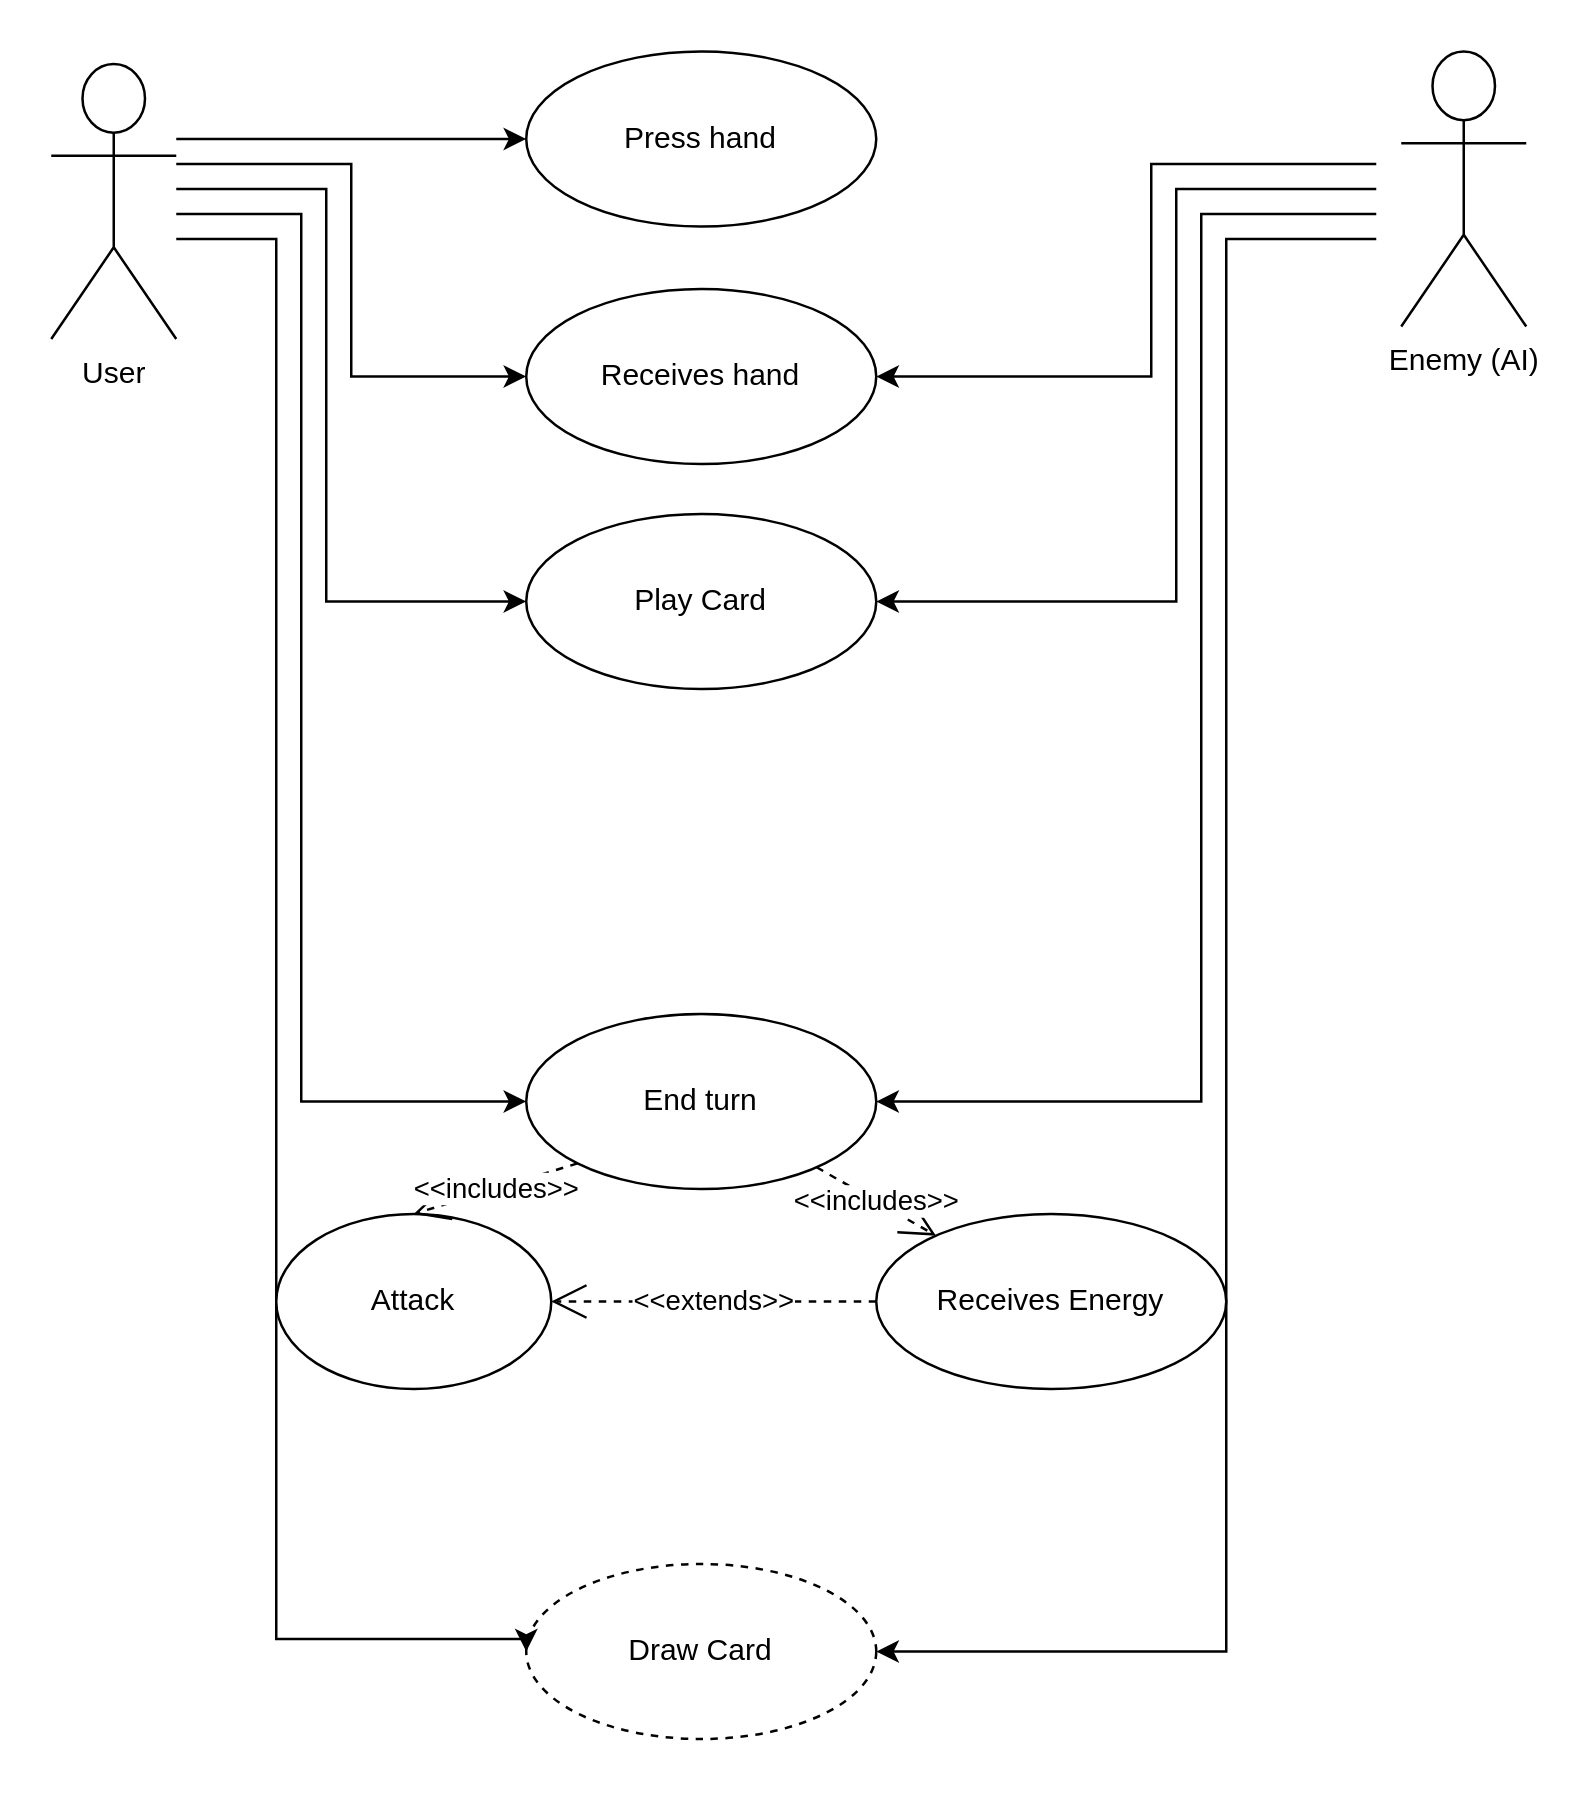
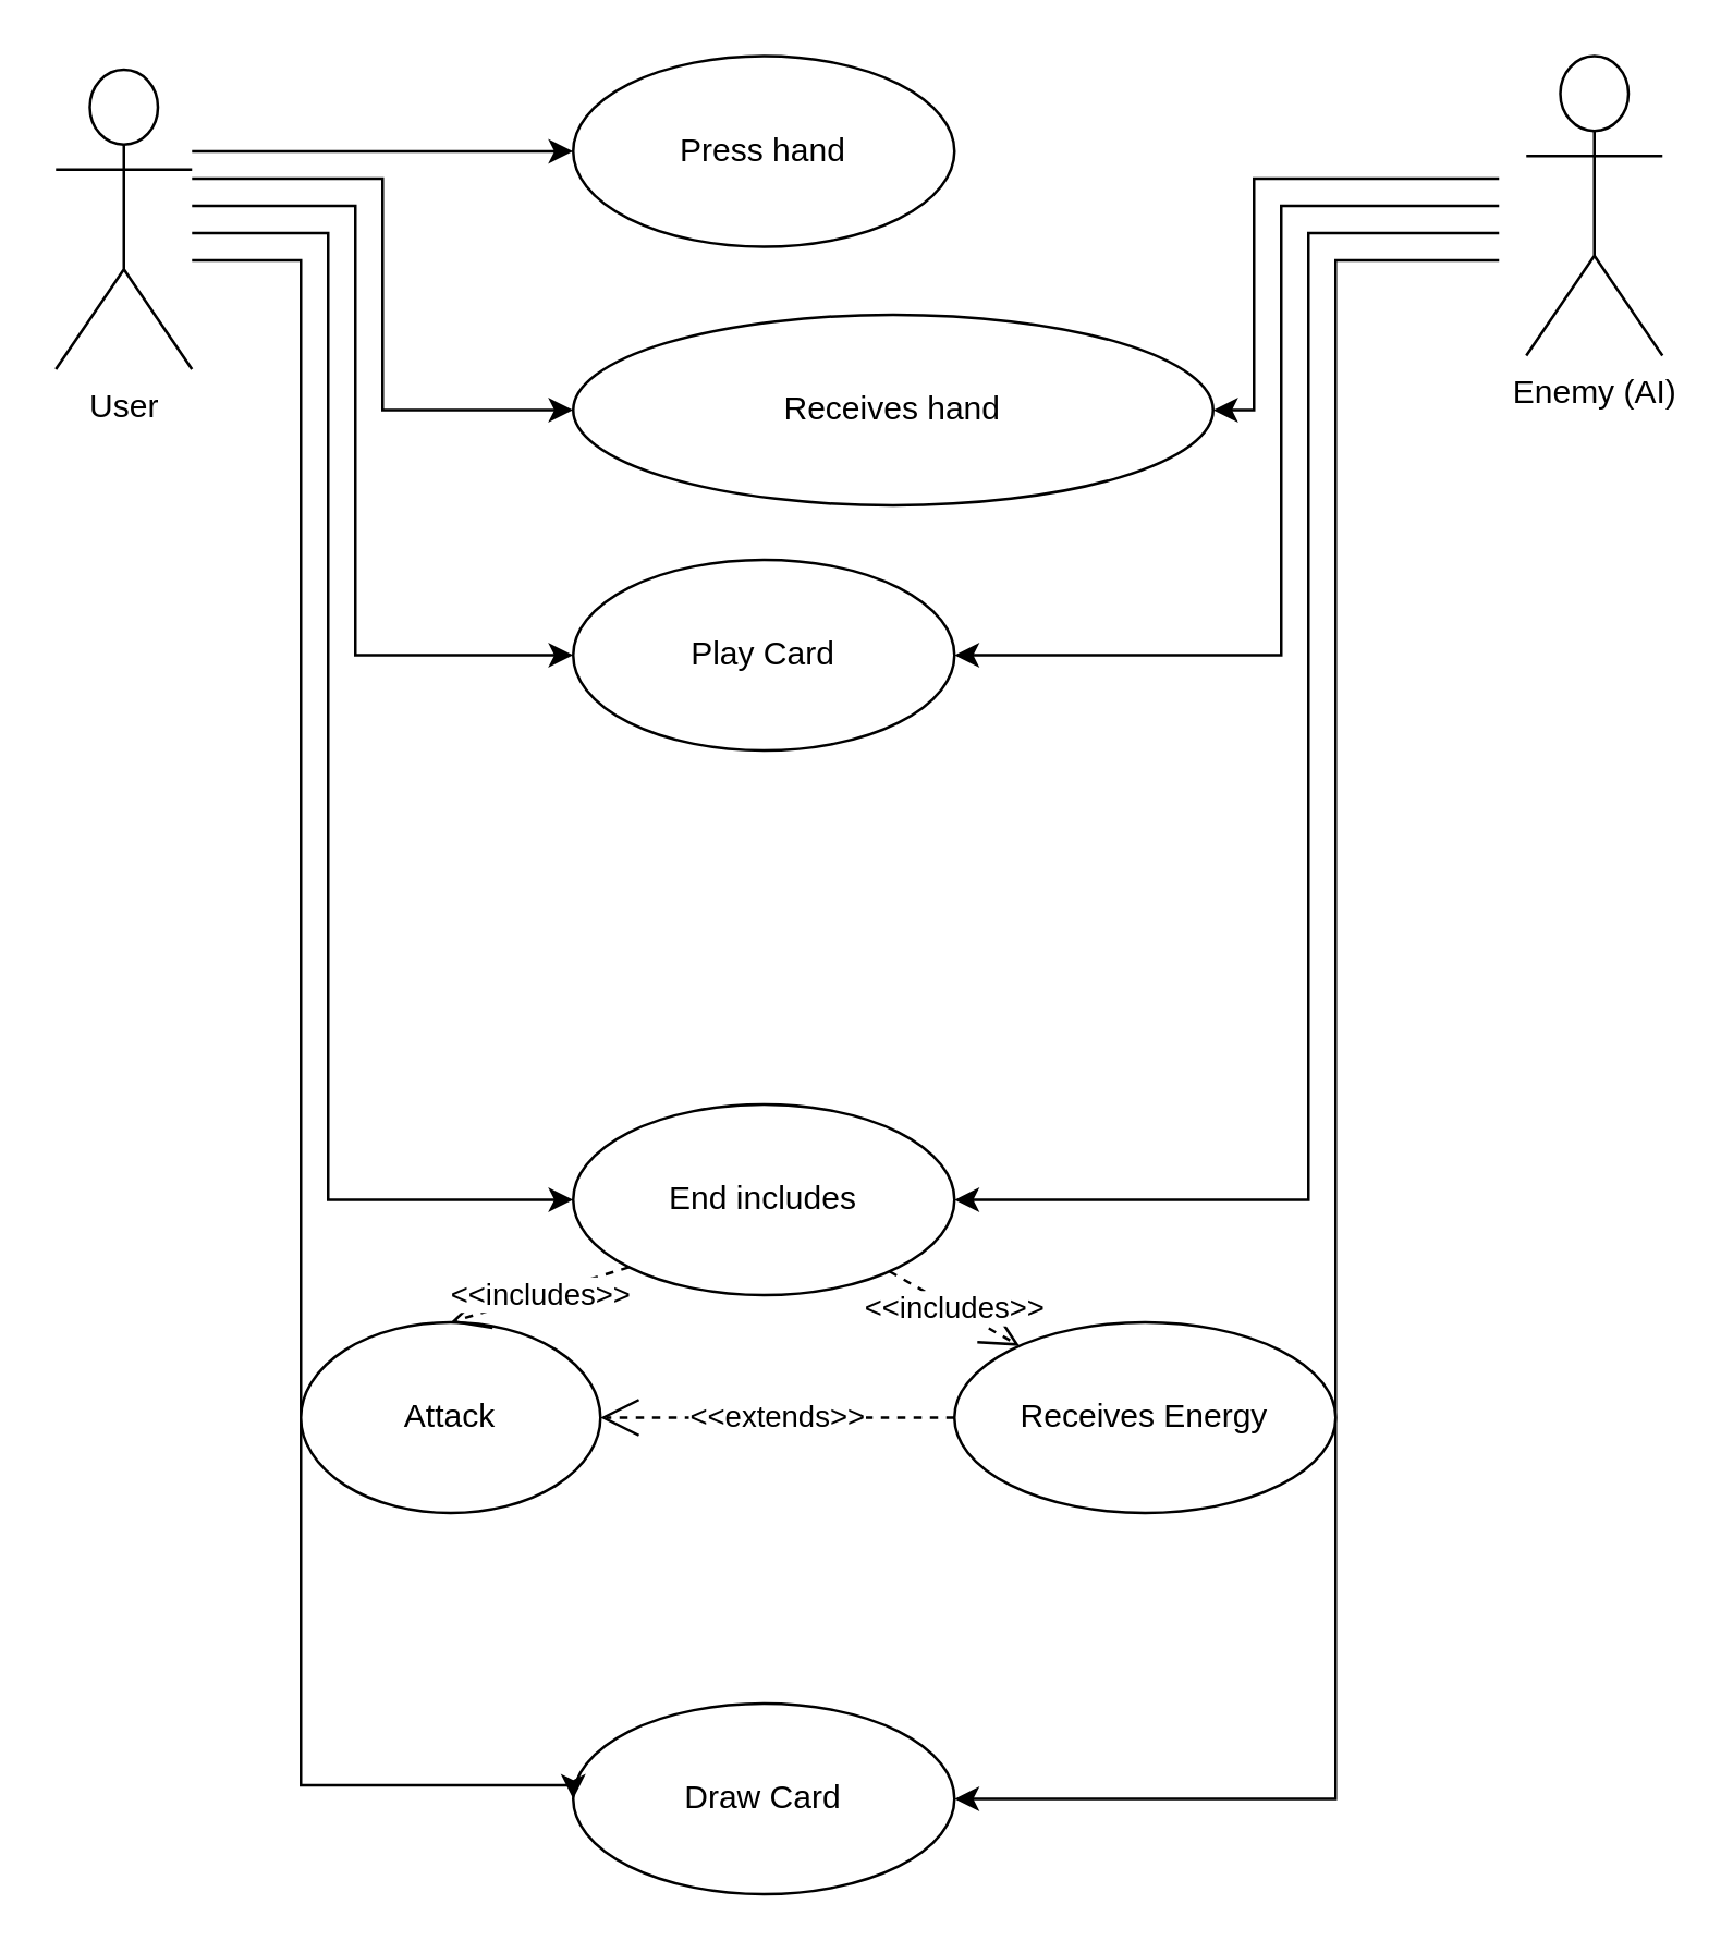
  <mxCell id="0" />
  <mxCell id="1" parent="0" />
  <mxCell id="2" style="edgeStyle=orthogonalEdgeStyle;rounded=0;orthogonalLoop=1;jettySize=auto;html=1;entryX=0;entryY=0.5;entryDx=0;entryDy=0;" parent="1" target="7" edge="1"><mxGeometry relative="1" as="geometry"><mxPoint x="70" y="55" as="sourcePoint" /><Array as="points"><mxPoint x="200" y="55" /></Array></mxGeometry></mxCell>
  <mxCell id="3" style="edgeStyle=orthogonalEdgeStyle;rounded=0;orthogonalLoop=1;jettySize=auto;html=1;entryX=0;entryY=0.5;entryDx=0;entryDy=0;" parent="1" source="6" target="8" edge="1"><mxGeometry relative="1" as="geometry"><Array as="points"><mxPoint x="140" y="65" /><mxPoint x="140" y="150" /></Array></mxGeometry></mxCell>
  <mxCell id="4" style="edgeStyle=orthogonalEdgeStyle;rounded=0;orthogonalLoop=1;jettySize=auto;html=1;entryX=0;entryY=0.5;entryDx=0;entryDy=0;" parent="1" target="9" edge="1"><mxGeometry relative="1" as="geometry"><mxPoint x="70" y="75" as="sourcePoint" /><Array as="points"><mxPoint x="130" y="75" /><mxPoint x="130" y="240" /></Array></mxGeometry></mxCell>
  <mxCell id="5" style="edgeStyle=orthogonalEdgeStyle;rounded=0;orthogonalLoop=1;jettySize=auto;html=1;entryX=0;entryY=0.5;entryDx=0;entryDy=0;" parent="1" source="6" target="10" edge="1"><mxGeometry relative="1" as="geometry"><mxPoint x="140" y="285" as="targetPoint" /><Array as="points"><mxPoint x="120" y="85" /><mxPoint x="120" y="440" /></Array></mxGeometry></mxCell>
  <mxCell id="6" value="User" style="shape=umlActor;verticalLabelPosition=bottom;verticalAlign=top;html=1;" parent="1" vertex="1"><mxGeometry x="20" y="25" width="50" height="110" as="geometry" /></mxCell>
  <mxCell id="7" value="Press hand" style="ellipse;whiteSpace=wrap;html=1;" parent="1" vertex="1"><mxGeometry x="210" y="20" width="140" height="70" as="geometry" /></mxCell>
- <mxCell id="8" value="Receives hand" style="ellipse;whiteSpace=wrap;html=1;" parent="1" vertex="1"><mxGeometry x="210" y="115" width="140" height="70" as="geometry" /></mxCell>
+ <mxCell id="8" value="Receives hand" style="ellipse;whiteSpace=wrap;html=1;" parent="1" vertex="1"><mxGeometry x="210" y="115" width="235" height="70" as="geometry" /></mxCell>
  <mxCell id="9" value="Play Card" style="ellipse;whiteSpace=wrap;html=1;" parent="1" vertex="1"><mxGeometry x="210" y="205" width="140" height="70" as="geometry" /></mxCell>
- <mxCell id="10" value="End turn" style="ellipse;whiteSpace=wrap;html=1;" parent="1" vertex="1"><mxGeometry x="210" y="405" width="140" height="70" as="geometry" /></mxCell>
- <mxCell id="11" value="Draw Card" style="ellipse;whiteSpace=wrap;html=1;dashed=1;" parent="1" vertex="1"><mxGeometry x="210" y="625" width="140" height="70" as="geometry" /></mxCell>
+ <mxCell id="10" value="End includes" style="ellipse;whiteSpace=wrap;html=1;" parent="1" vertex="1"><mxGeometry x="210" y="405" width="140" height="70" as="geometry" /></mxCell>
+ <mxCell id="11" value="Draw Card" style="ellipse;whiteSpace=wrap;html=1;" parent="1" vertex="1"><mxGeometry x="210" y="625" width="140" height="70" as="geometry" /></mxCell>
  <mxCell id="12" value="Receives Energy" style="ellipse;whiteSpace=wrap;html=1;" parent="1" vertex="1"><mxGeometry x="350" y="485" width="140" height="70" as="geometry" /></mxCell>
  <mxCell id="13" style="edgeStyle=orthogonalEdgeStyle;rounded=0;orthogonalLoop=1;jettySize=auto;html=1;entryX=0;entryY=0.5;entryDx=0;entryDy=0;" parent="1" target="11" edge="1"><mxGeometry relative="1" as="geometry"><mxPoint x="210" y="429.96" as="targetPoint" /><mxPoint x="70" y="95" as="sourcePoint" /><Array as="points"><mxPoint x="110" y="95" /><mxPoint x="110" y="655" /><mxPoint x="210" y="655" /></Array></mxGeometry></mxCell>
  <mxCell id="14" value="Enemy (AI)" style="shape=umlActor;verticalLabelPosition=bottom;verticalAlign=top;html=1;" parent="1" vertex="1"><mxGeometry x="560" y="20" width="50" height="110" as="geometry" /></mxCell>
  <mxCell id="15" style="edgeStyle=orthogonalEdgeStyle;rounded=0;orthogonalLoop=1;jettySize=auto;html=1;entryX=1;entryY=0.5;entryDx=0;entryDy=0;" parent="1" target="8" edge="1"><mxGeometry relative="1" as="geometry"><mxPoint x="550" y="65" as="sourcePoint" /><mxPoint x="530" y="175" as="targetPoint" /><Array as="points"><mxPoint x="460" y="65" /><mxPoint x="460" y="150" /></Array></mxGeometry></mxCell>
  <mxCell id="16" style="edgeStyle=orthogonalEdgeStyle;rounded=0;orthogonalLoop=1;jettySize=auto;html=1;entryX=1;entryY=0.5;entryDx=0;entryDy=0;" parent="1" target="9" edge="1"><mxGeometry relative="1" as="geometry"><mxPoint x="550" y="75" as="sourcePoint" /><mxPoint x="510" y="240" as="targetPoint" /><Array as="points"><mxPoint x="550" y="75" /><mxPoint x="470" y="75" /><mxPoint x="470" y="240" /></Array></mxGeometry></mxCell>
  <mxCell id="17" style="edgeStyle=orthogonalEdgeStyle;rounded=0;orthogonalLoop=1;jettySize=auto;html=1;entryX=1;entryY=0.5;entryDx=0;entryDy=0;" parent="1" target="10" edge="1"><mxGeometry relative="1" as="geometry"><mxPoint x="550" y="85" as="sourcePoint" /><mxPoint x="430" y="350" as="targetPoint" /><Array as="points"><mxPoint x="480" y="85" /><mxPoint x="480" y="440" /></Array></mxGeometry></mxCell>
  <mxCell id="18" style="edgeStyle=orthogonalEdgeStyle;rounded=0;orthogonalLoop=1;jettySize=auto;html=1;entryX=1;entryY=0.5;entryDx=0;entryDy=0;" parent="1" target="11" edge="1"><mxGeometry relative="1" as="geometry"><mxPoint x="550" y="95" as="sourcePoint" /><mxPoint x="350" y="525" as="targetPoint" /><Array as="points"><mxPoint x="490" y="95" /><mxPoint x="490" y="660" /></Array></mxGeometry></mxCell>
  <mxCell id="19" value="Attack" style="ellipse;whiteSpace=wrap;html=1;" parent="1" vertex="1"><mxGeometry x="110" y="485" width="110" height="70" as="geometry" /></mxCell>
  <mxCell id="20" value="&amp;lt;&amp;lt;includes&amp;gt;&amp;gt;" style="endArrow=open;endSize=12;dashed=1;html=1;rounded=0;exitX=0;exitY=1;exitDx=0;exitDy=0;entryX=0.5;entryY=0;entryDx=0;entryDy=0;" parent="1" source="10" target="19" edge="1"><mxGeometry width="160" relative="1" as="geometry"><mxPoint x="280" y="475" as="sourcePoint" /><mxPoint x="350" y="485" as="targetPoint" /></mxGeometry></mxCell>
  <mxCell id="21" value="&amp;lt;&amp;lt;includes&amp;gt;&amp;gt;" style="endArrow=open;endSize=12;dashed=1;html=1;rounded=0;" parent="1" source="10" target="12" edge="1"><mxGeometry width="160" relative="1" as="geometry"><mxPoint x="450" y="475" as="sourcePoint" /><mxPoint x="450" y="525" as="targetPoint" /></mxGeometry></mxCell>
  <mxCell id="22" value="&amp;lt;&amp;lt;extends&amp;gt;&amp;gt;" style="endArrow=open;endSize=12;dashed=1;html=1;rounded=0;exitX=0;exitY=0.5;exitDx=0;exitDy=0;entryX=1;entryY=0.5;entryDx=0;entryDy=0;" parent="1" source="12" target="19" edge="1"><mxGeometry width="160" relative="1" as="geometry"><mxPoint x="350.003" y="545" as="sourcePoint" /><mxPoint x="513.891" y="584.604" as="targetPoint" /></mxGeometry></mxCell>
